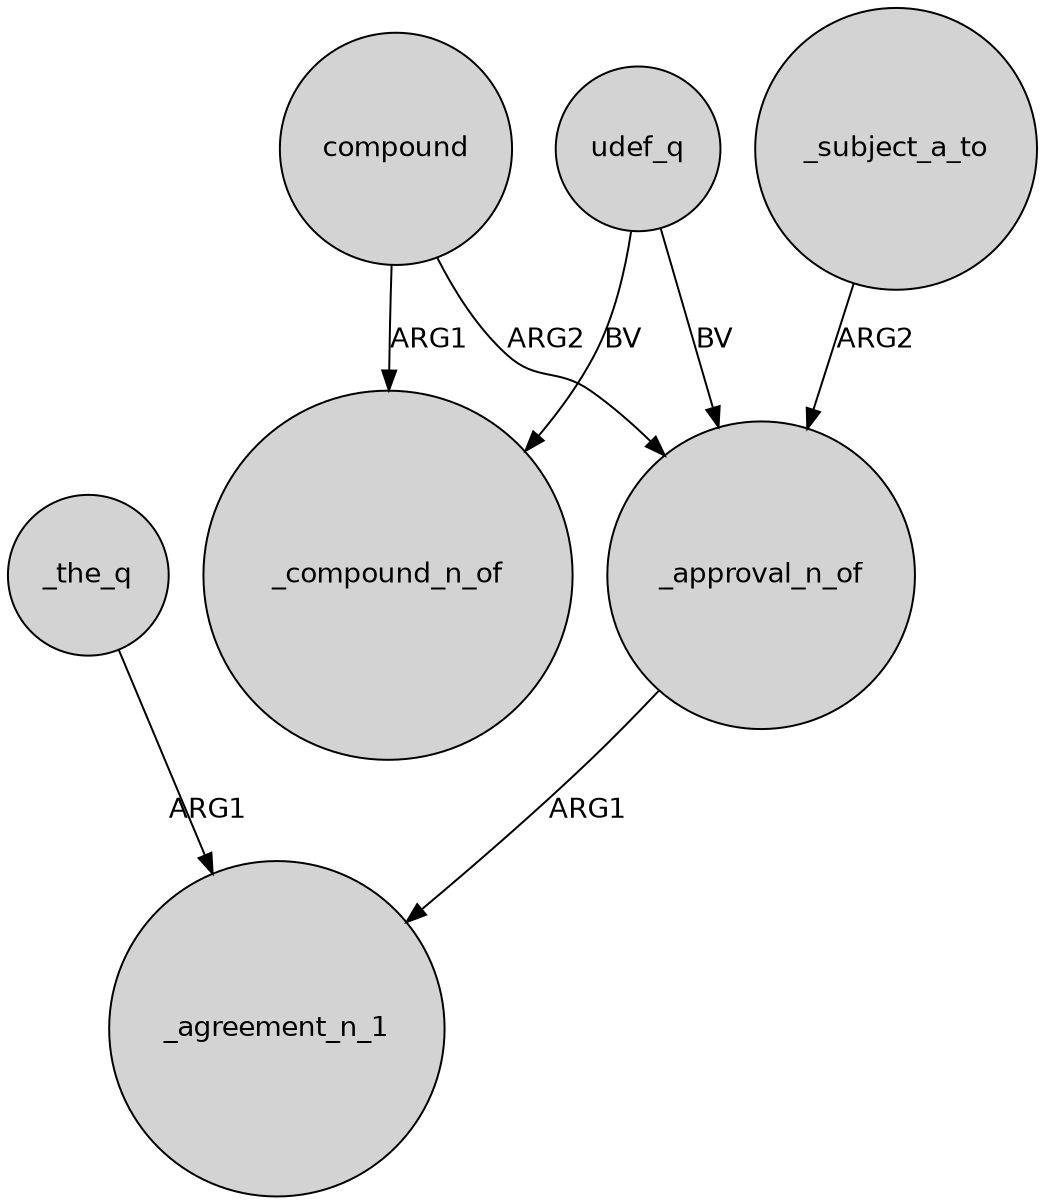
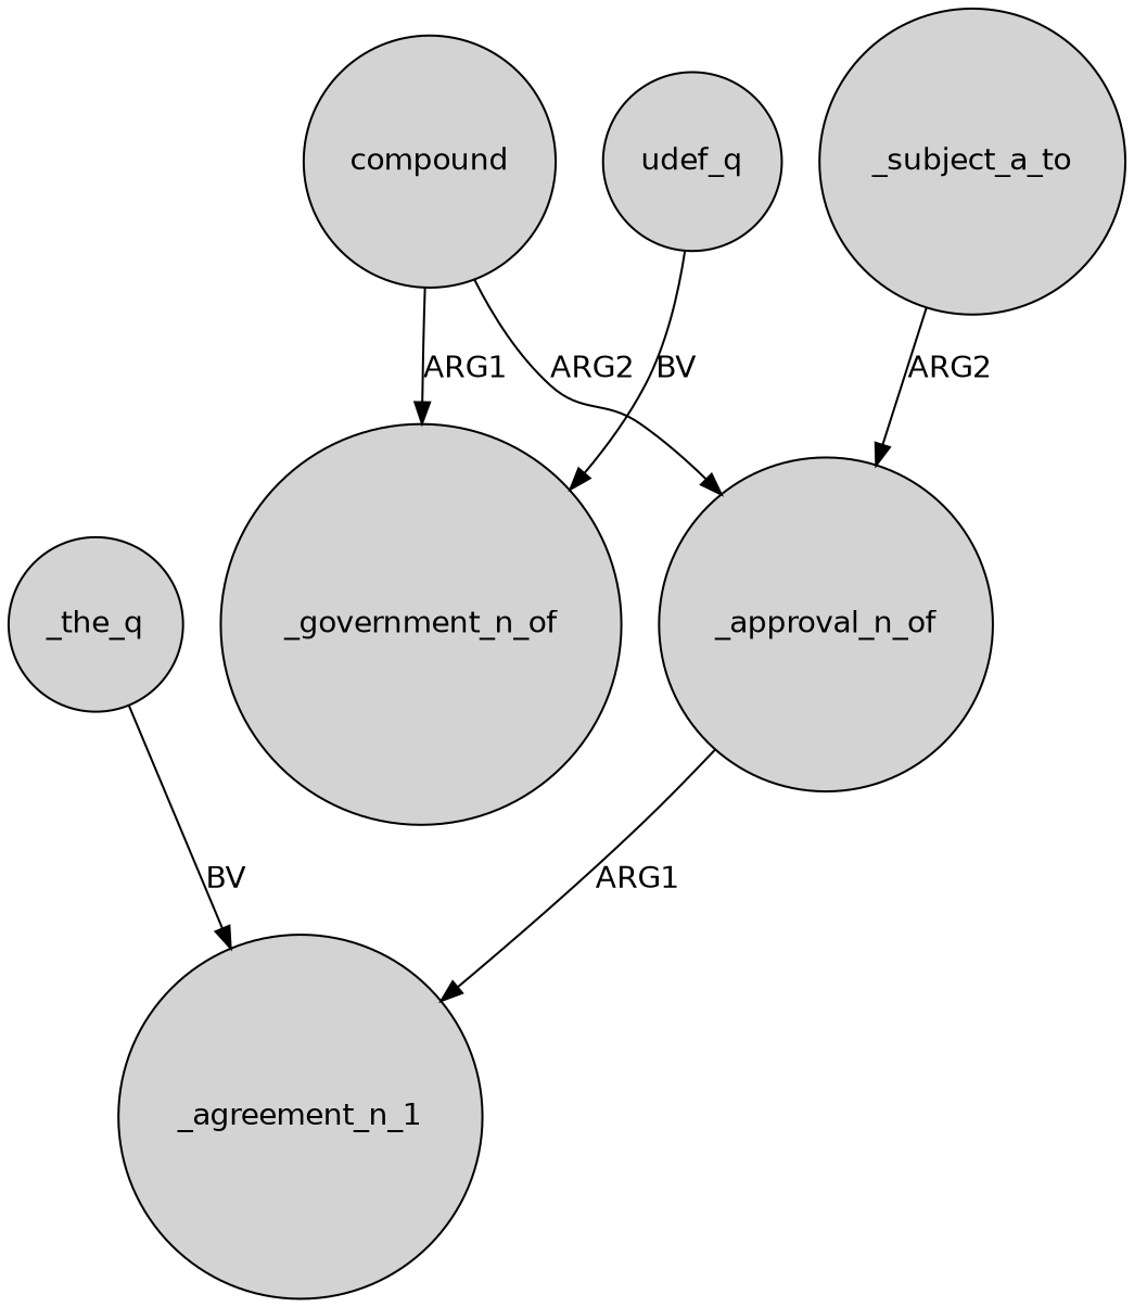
  digraph {
    fontname="DejaVu Sans"
    node [fontname="DejaVu Sans" shape=circle style=filled]
    edge [fontname="DejaVu Sans"]
    _the_q
    _agreement_n_1
    compound
    _approval_n_of
-   _government_n_of [label=_compound_n_of]
+   _government_n_of
    udef_q
    _subject_a_to
-   _the_q -> _agreement_n_1 [label=ARG1]
+   _the_q -> _agreement_n_1 [label=BV]
    compound -> _approval_n_of [label=ARG2]
    compound -> _government_n_of [label=ARG1]
    _approval_n_of -> _agreement_n_1 [label=ARG1]
-   udef_q -> _approval_n_of [label=BV]
    udef_q -> _government_n_of [label=BV]
    _subject_a_to -> _approval_n_of [label=ARG2]
  }
